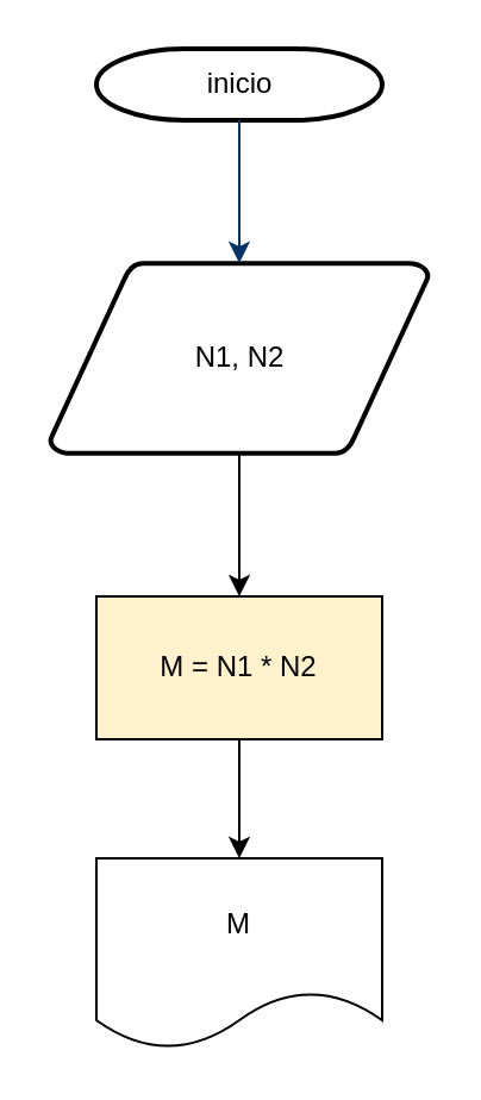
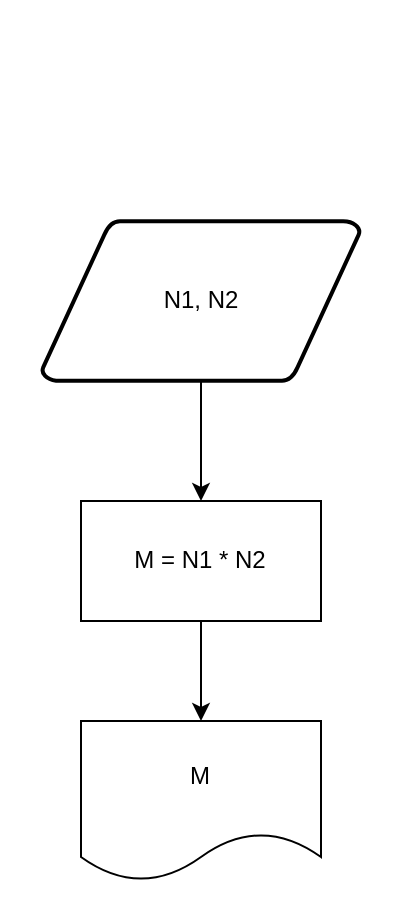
  <mxCell id="0" />
  <mxCell id="1" parent="0" />
- <mxCell id="2" value="inicio" style="shape=mxgraph.flowchart.terminator;strokeWidth=2;gradientColor=none;gradientDirection=north;fontStyle=0;html=1;" vertex="1" parent="1"><mxGeometry x="40" y="20" width="120" height="30" as="geometry" /></mxCell>
  <mxCell id="3" value="N1, N2" style="shape=mxgraph.flowchart.data;strokeWidth=2;gradientColor=none;gradientDirection=north;fontStyle=0;html=1;" vertex="1" parent="1"><mxGeometry x="20.5" y="110" width="159" height="80" as="geometry" /></mxCell>
- <mxCell id="4" style="fontStyle=1;strokeColor=#003366;strokeWidth=1;html=1;entryX=0.5;entryY=0;entryDx=0;entryDy=0;entryPerimeter=0;exitX=0.5;exitY=1;exitDx=0;exitDy=0;exitPerimeter=0;" edge="1" parent="1" source="2" target="3"><mxGeometry relative="1" as="geometry"><mxPoint x="100" y="60" as="sourcePoint" /><mxPoint x="100" y="100" as="targetPoint" /></mxGeometry></mxCell>
  <mxCell id="5" value="" style="endArrow=classic;html=1;exitX=0.5;exitY=1;exitDx=0;exitDy=0;exitPerimeter=0;" edge="1" parent="1" source="3"><mxGeometry width="50" height="50" relative="1" as="geometry"><mxPoint x="36" y="270" as="sourcePoint" /><mxPoint x="100" y="250" as="targetPoint" /></mxGeometry></mxCell>
  <mxCell id="6" value="M" style="shape=document;whiteSpace=wrap;html=1;boundedLbl=1;" vertex="1" parent="1"><mxGeometry x="40" y="360" width="120" height="80" as="geometry" /></mxCell>
- <mxCell id="7" value="M = N1 * N2" style="rounded=0;whiteSpace=wrap;html=1;fillColor=#fff2cc;" vertex="1" parent="1"><mxGeometry x="40" y="250" width="120" height="60" as="geometry" /></mxCell>
+ <mxCell id="7" value="M = N1 * N2" style="rounded=0;whiteSpace=wrap;html=1;" vertex="1" parent="1"><mxGeometry x="40" y="250" width="120" height="60" as="geometry" /></mxCell>
  <mxCell id="8" value="" style="endArrow=classic;html=1;exitX=0.5;exitY=1;exitDx=0;exitDy=0;" edge="1" parent="1" source="7"><mxGeometry width="50" height="50" relative="1" as="geometry"><mxPoint x="76" y="380" as="sourcePoint" /><mxPoint x="100" y="360" as="targetPoint" /></mxGeometry></mxCell>
